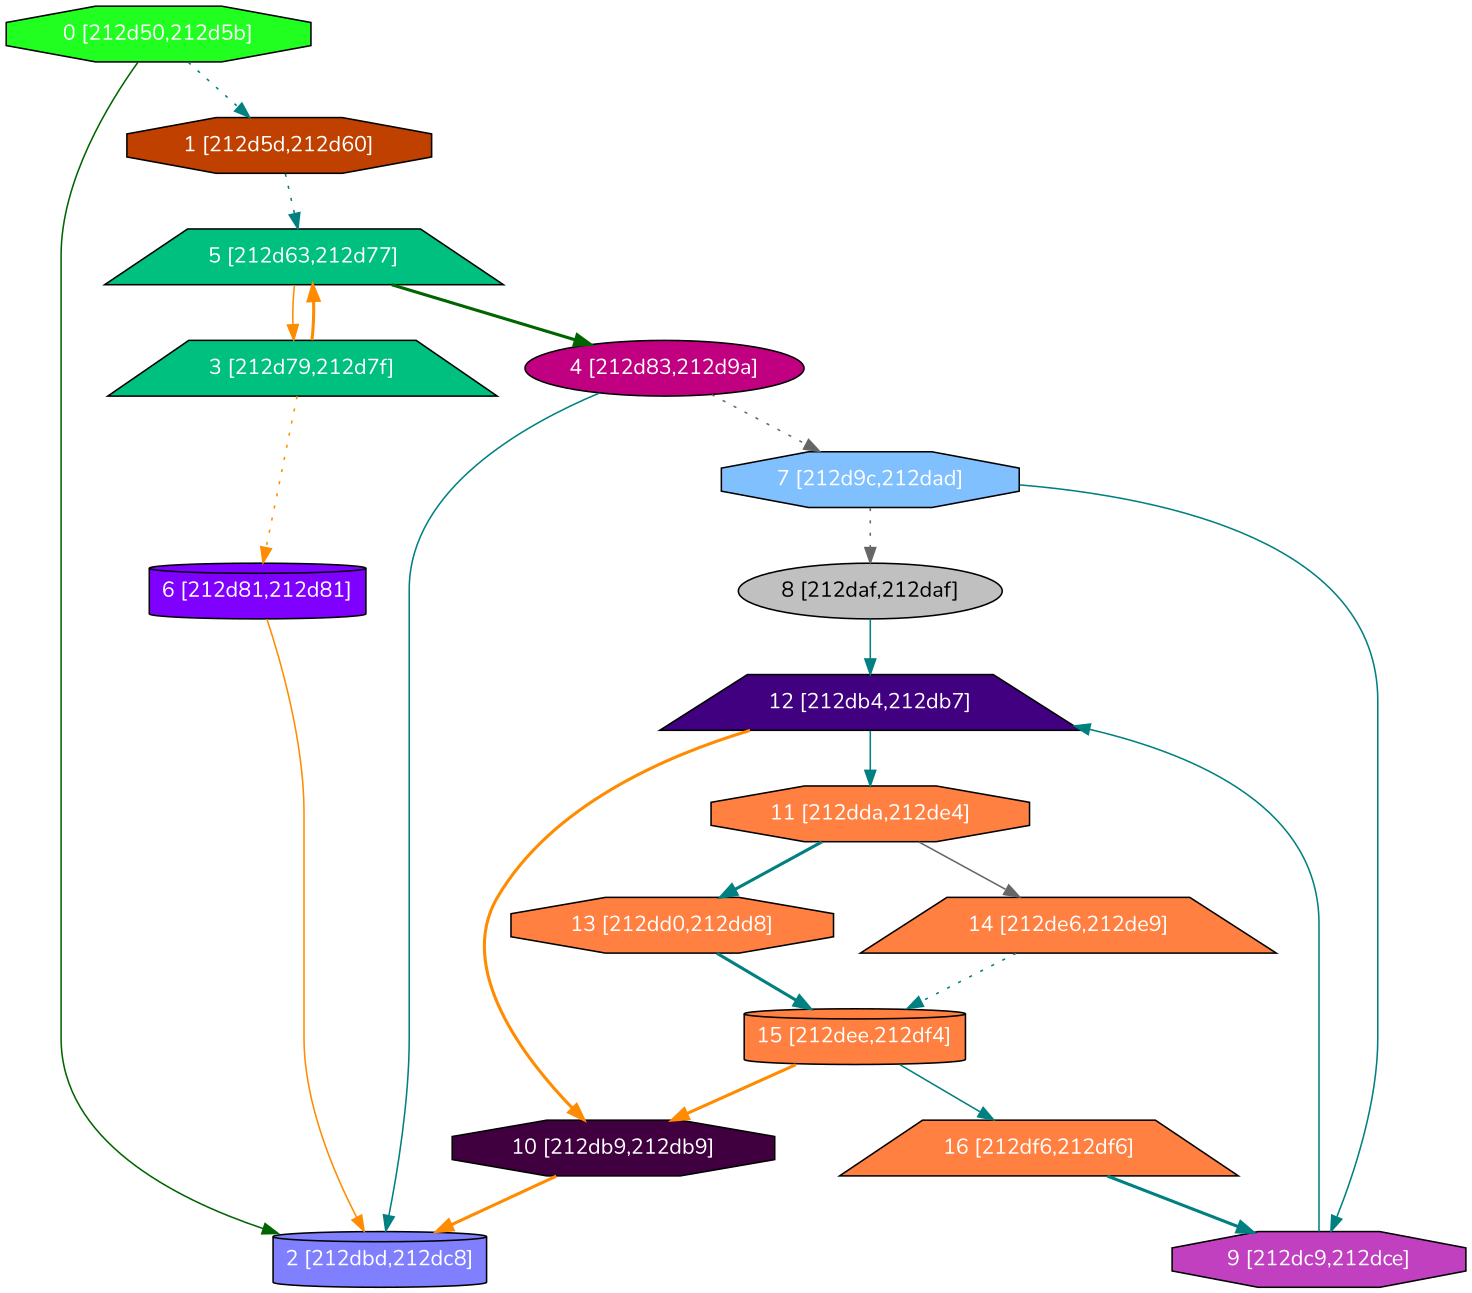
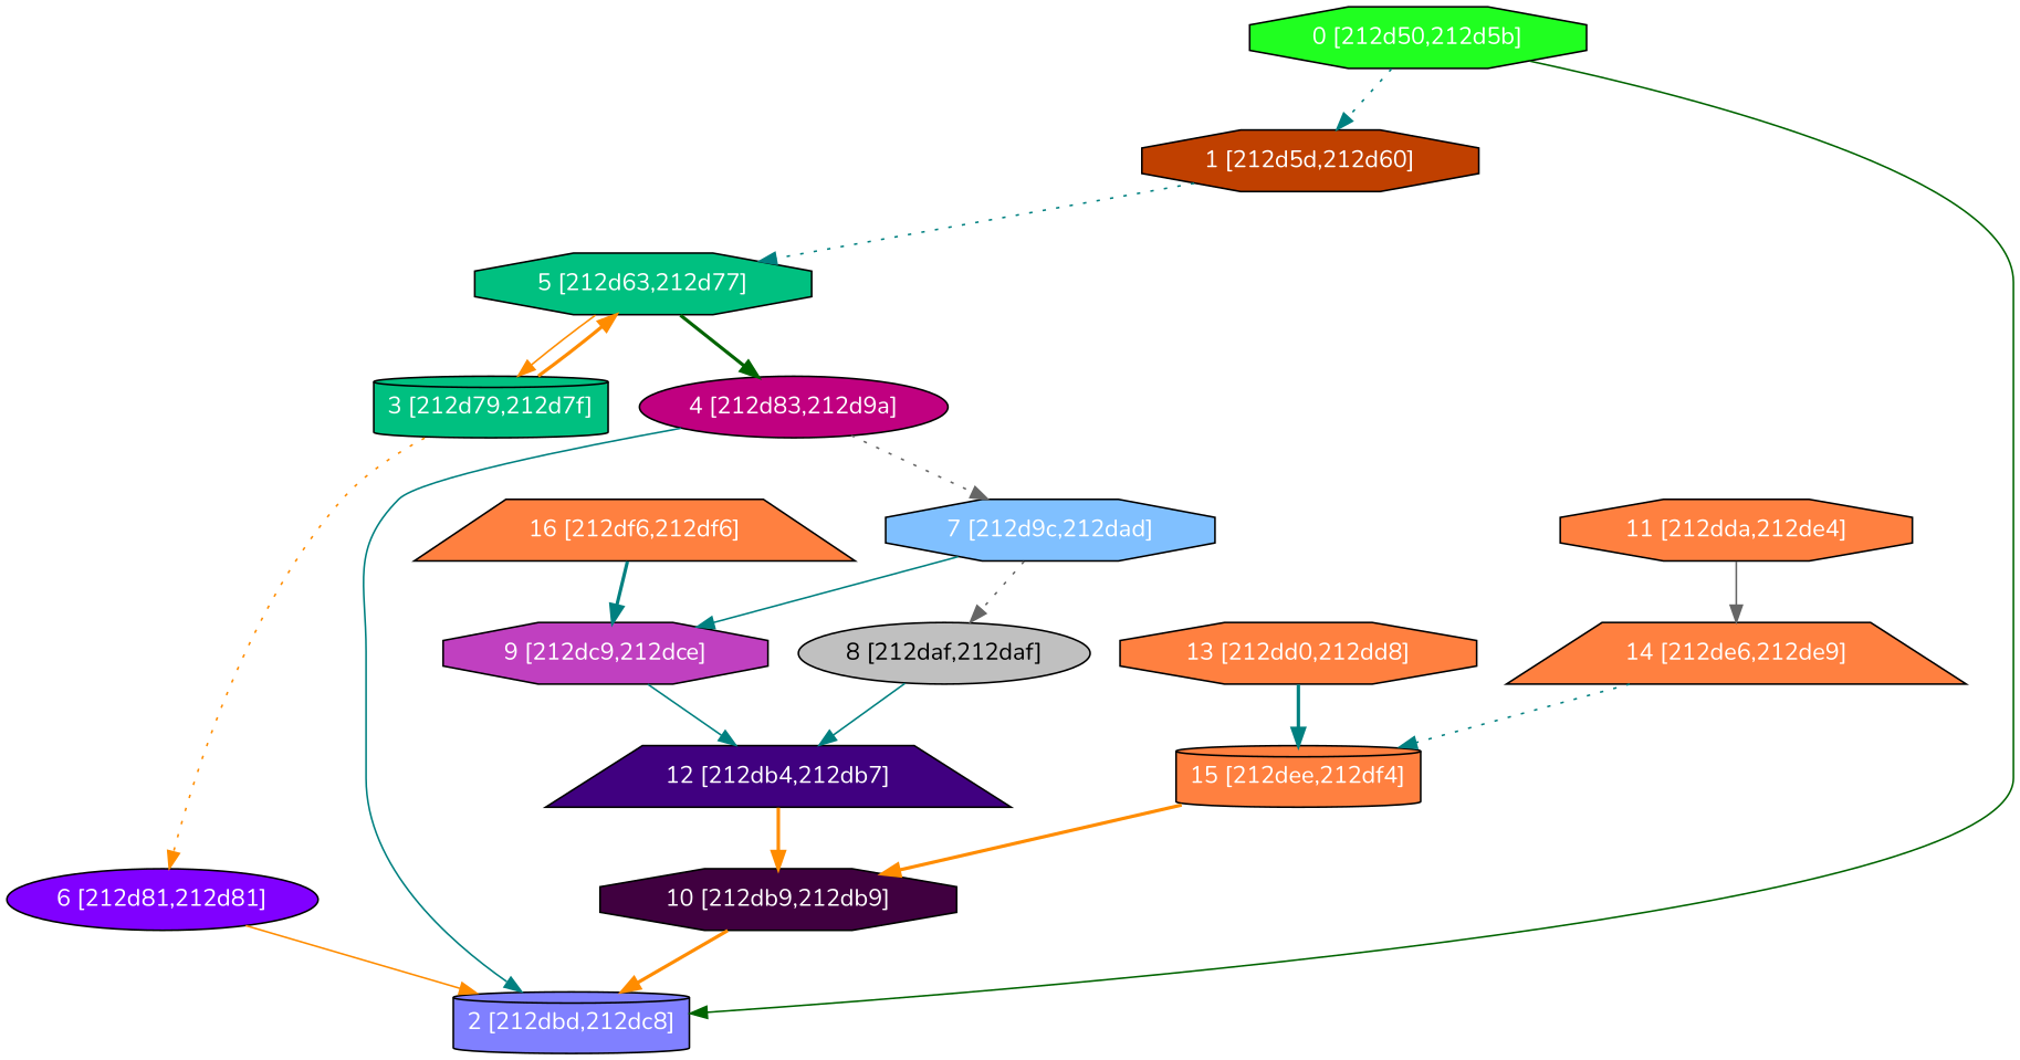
  digraph {
    fontname=Nunito
    node [fillcolor="#FF8040" fontcolor="#ffffff" fontname=Nunito shape=octagon style=filled]
    edge [color=teal fontname=Nunito style=solid]
    n1 [fillcolor="#20FF20" label="0 [212d50,212d5b]"]
    n2 [fillcolor="#C04000" label="1 [212d5d,212d60]"]
    n3 [fillcolor="#8080FF" label="2 [212dbd,212dc8]" shape=cylinder]
-   n4 [fillcolor="#00C080" label="5 [212d63,212d77]" shape=trapezium]
-   n5 [fillcolor="#00C080" label="3 [212d79,212d7f]" shape=trapezium]
+   n4 [fillcolor="#00C080" label="5 [212d63,212d77]"]
+   n5 [fillcolor="#00C080" label="3 [212d79,212d7f]" shape=cylinder]
    n6 [fillcolor="#C00080" label="4 [212d83,212d9a]" shape=ellipse]
-   n7 [fillcolor="#8000FF" label="6 [212d81,212d81]" shape=cylinder]
+   n7 [fillcolor="#8000FF" label="6 [212d81,212d81]" shape=ellipse]
    n8 [fillcolor="#80C0FF" label="7 [212d9c,212dad]"]
    n9 [fillcolor="#C0C0C0" fontcolor="#000000" label="8 [212daf,212daf]" shape=ellipse]
    n10 [fillcolor="#C040C0" label="9 [212dc9,212dce]"]
    n11 [fillcolor="#400080" label="12 [212db4,212db7]" shape=trapezium]
    n12 [fillcolor="#400040" label="10 [212db9,212db9]"]
    n13 [label="11 [212dda,212de4]"]
    n14 [label="13 [212dd0,212dd8]"]
    n15 [label="14 [212de6,212de9]" shape=trapezium]
    n16 [label="15 [212dee,212df4]" shape=cylinder]
    n17 [label="16 [212df6,212df6]" shape=trapezium]
    n1 -> n2 [style=dotted]
    n1 -> n3 [color=darkgreen]
    n2 -> n4 [style=dotted]
    n4 -> n5 [color=darkorange]
    n4 -> n6 [color=darkgreen style=bold]
    n5 -> n4 [color=darkorange style=bold]
    n5 -> n7 [color=darkorange style=dotted]
    n6 -> n3
    n6 -> n8 [color=gray40 style=dotted]
    n7 -> n3 [color=darkorange]
    n8 -> n9 [color=gray40 style=dotted]
    n8 -> n10
    n9 -> n11
    n10 -> n11
    n11 -> n12 [color=darkorange style=bold]
-   n11 -> n13
    n12 -> n3 [color=darkorange style=bold]
-   n13 -> n14 [style=bold]
    n13 -> n15 [color=gray40]
    n14 -> n16 [style=bold]
    n15 -> n16 [style=dotted]
    n16 -> n12 [color=darkorange style=bold]
-   n16 -> n17
    n17 -> n10 [style=bold]
  }
